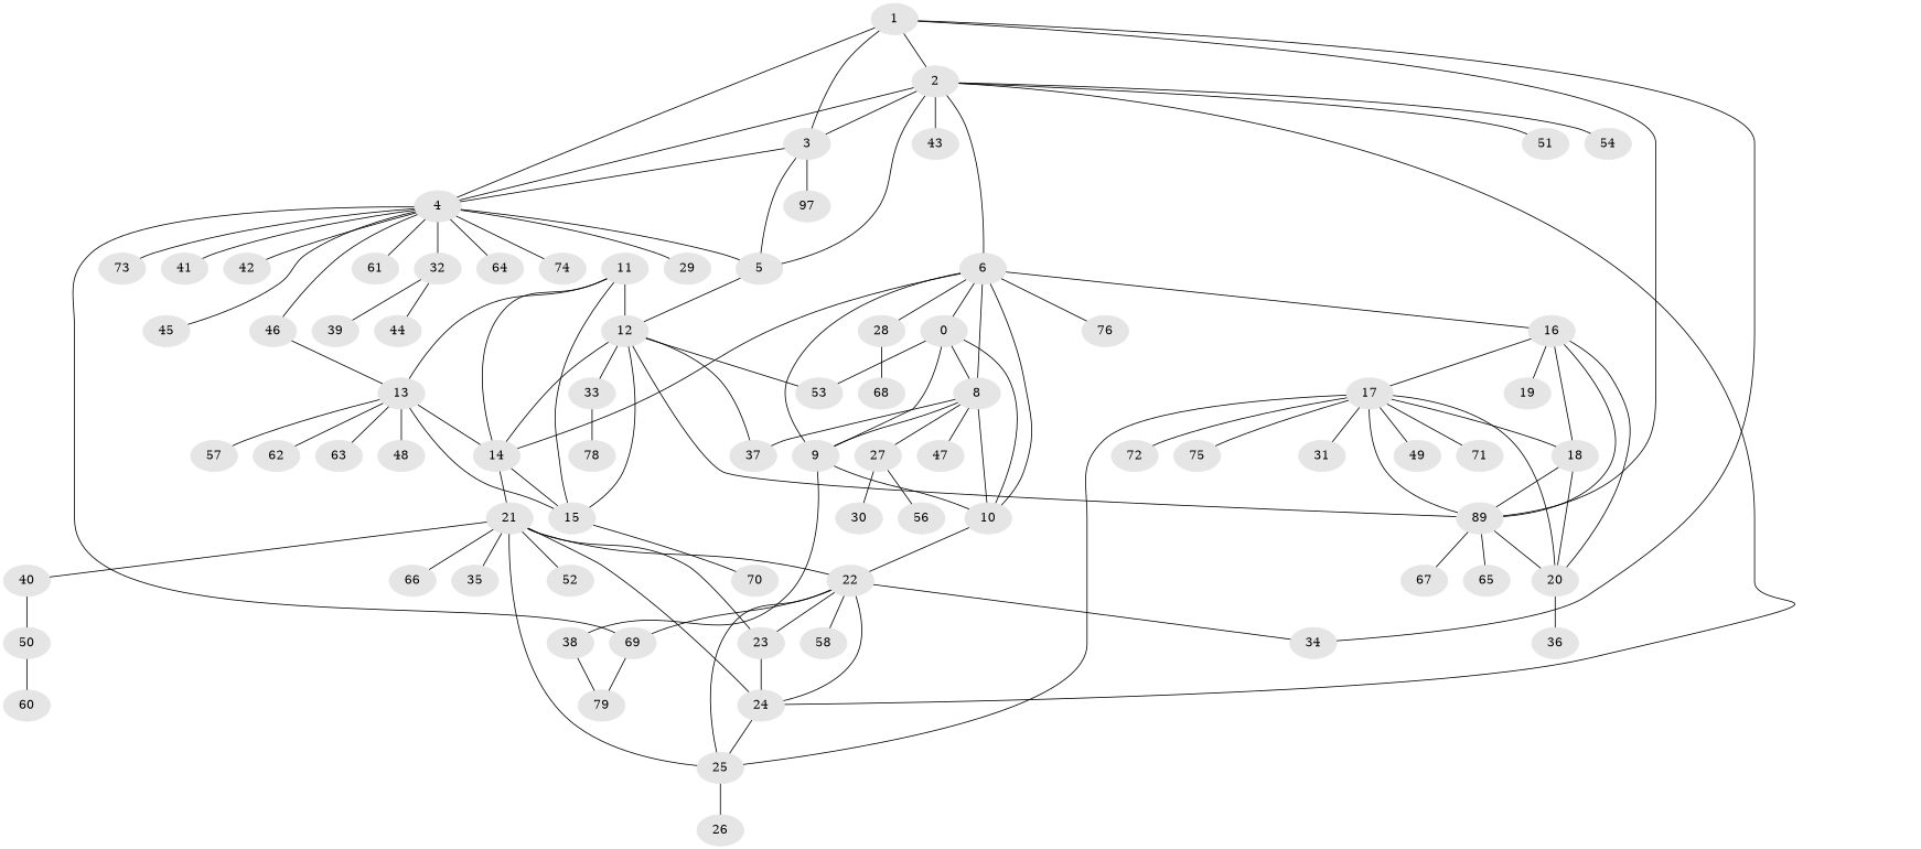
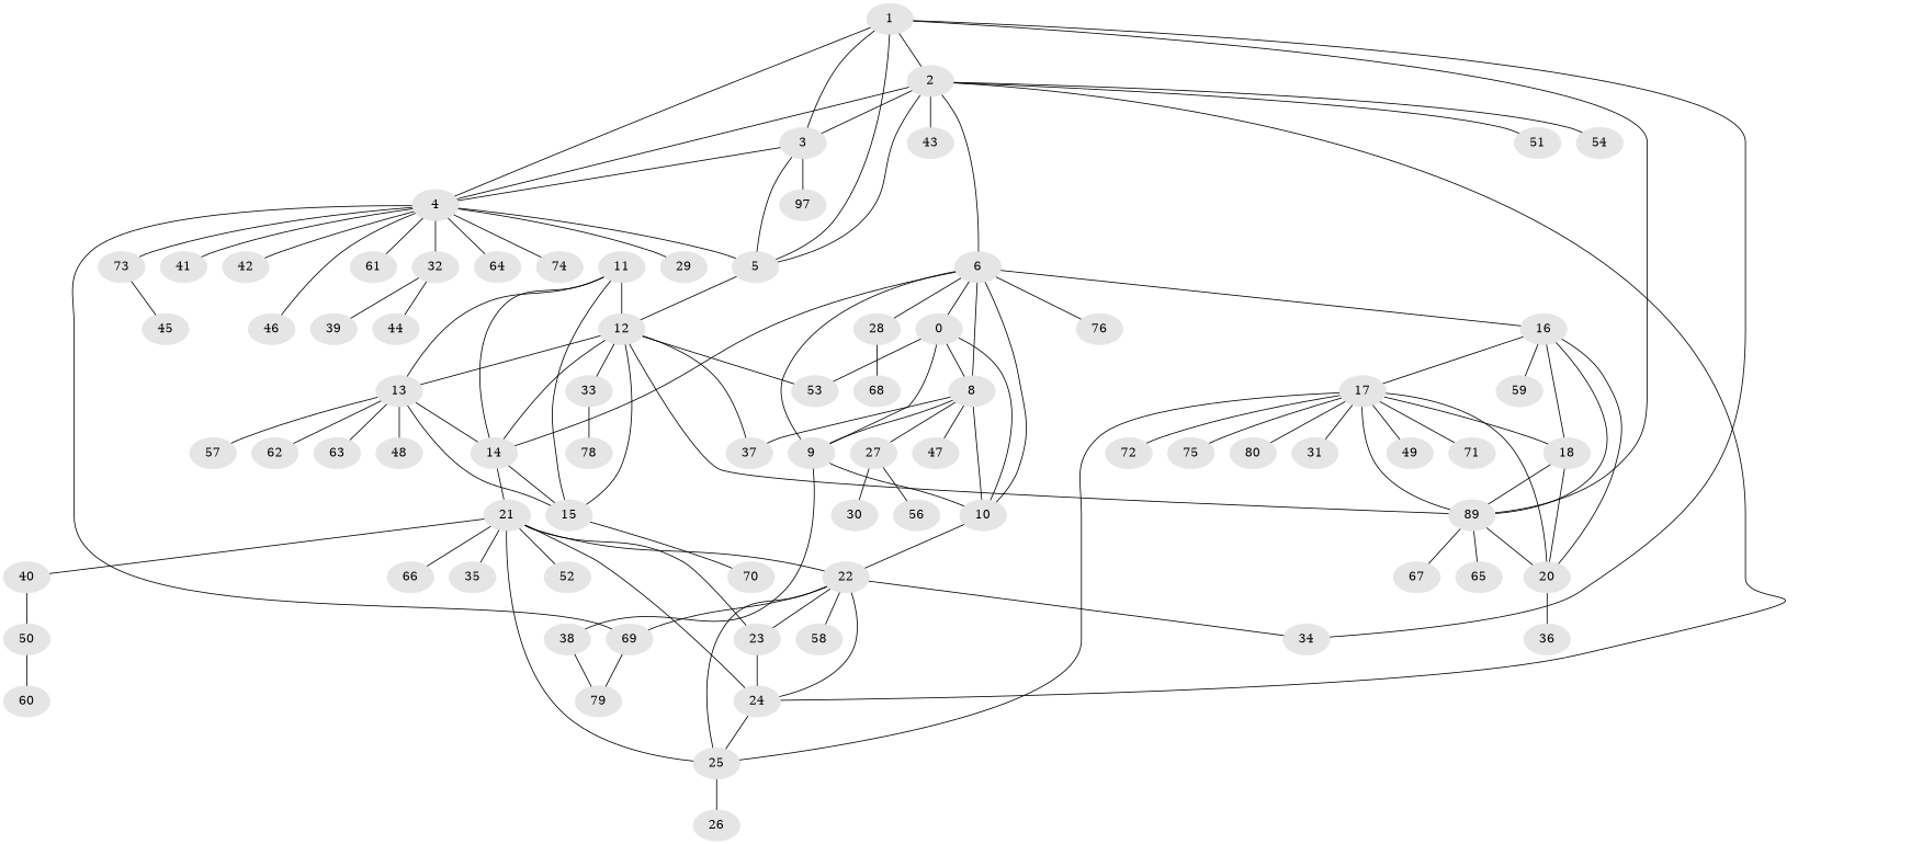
  graph {
    node [color=gray90 style=filled]
    edge [weight=1.0]
    1
    2
    3
    4
    5
    n6 [label=89]
    34
    6
    24
    43
    51
    54
    n13 [label=97]
    29
    32
    41
    42
    45
    46
    61
    64
    69
    73
    74
    12
    20
    65
    67
    n29 [label=0]
    8
    9
    10
    14
    16
    28
    76
    25
    39
    44
    79
    53
    37
    13
    15
    33
    27
    47
    38
    22
    21
    17
    18
-   59 [label=19]
+   59
    68
    30
    56
    23
    58
    11
    48
    57
    62
    63
    70
    78
    35
    40
    52
    66
    31
    49
    71
    72
    75
+   80
    36
    26
    50
    60
    1 -- 2
    1 -- 3
    1 -- 4
+   1 -- 5
    1 -- n6
    1 -- 34
    2 -- 3
    2 -- 4
    2 -- 5
    2 -- 6
    2 -- 24
    2 -- 43
    2 -- 51
    2 -- 54
    3 -- 4
    3 -- 5
    3 -- n13
    4 -- 5
    4 -- 29
    4 -- 32
    4 -- 41
    4 -- 42
-   4 -- 45
+   73 -- 45
    4 -- 46
    4 -- 61
    4 -- 64
    4 -- 69
    4 -- 73
    4 -- 74
    5 -- 12
    n6 -- 20
    n6 -- 65
    n6 -- 67
    6 -- n29
    6 -- 8
    6 -- 9
    6 -- 10
    6 -- 14
    6 -- 16
    6 -- 28
    6 -- 76
    24 -- 25
    32 -- 39
    32 -- 44
    69 -- 79
    12 -- n6
    12 -- 14
    12 -- 53
    12 -- 37
-   46 -- 13
+   12 -- 13
    12 -- 15
    12 -- 33
    20 -- 36
    n29 -- 8
    n29 -- 9
    n29 -- 10
    n29 -- 53
    8 -- 9
    8 -- 10
    8 -- 37
    8 -- 27
    8 -- 47
    9 -- 10
    9 -- 38
    10 -- 22
    14 -- 15
    14 -- 21
    16 -- n6
    16 -- 20
    16 -- 17
    16 -- 18
    16 -- 59
    28 -- 68
    25 -- 26
    13 -- 14
    13 -- 15
    13 -- 48
    13 -- 57
    13 -- 62
    13 -- 63
    15 -- 70
    33 -- 78
    27 -- 30
    27 -- 56
    38 -- 79
    22 -- 34
    22 -- 24
    22 -- 69
    22 -- 25
    22 -- 23
    22 -- 58
    21 -- 24
    21 -- 25
    21 -- 22
    21 -- 23
    21 -- 35
    21 -- 40
    21 -- 52
    21 -- 66
    17 -- n6
    17 -- 20
    17 -- 25
    17 -- 18
    17 -- 31
    17 -- 49
    17 -- 71
    17 -- 72
    17 -- 75
+   17 -- 80
    18 -- n6
    18 -- 20
    23 -- 24
    11 -- 12
    11 -- 14
    11 -- 13
    11 -- 15
    40 -- 50
    50 -- 60
  }
